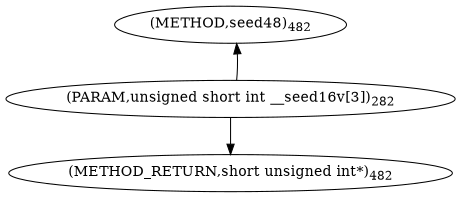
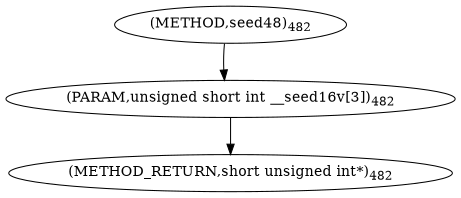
  digraph {
    edge [style=solid]
    n1 [label=<(METHOD,seed48)<SUB>482</SUB>>]
-   n2 [label=<(PARAM,unsigned short int __seed16v[3])<SUB>282</SUB>>]
+   n2 [label=<(PARAM,unsigned short int __seed16v[3])<SUB>482</SUB>>]
    n3 [label=<(METHOD_RETURN,short unsigned int*)<SUB>482</SUB>>]
-   n2 -> n1
+   n1 -> n2
    n2 -> n3
  }
